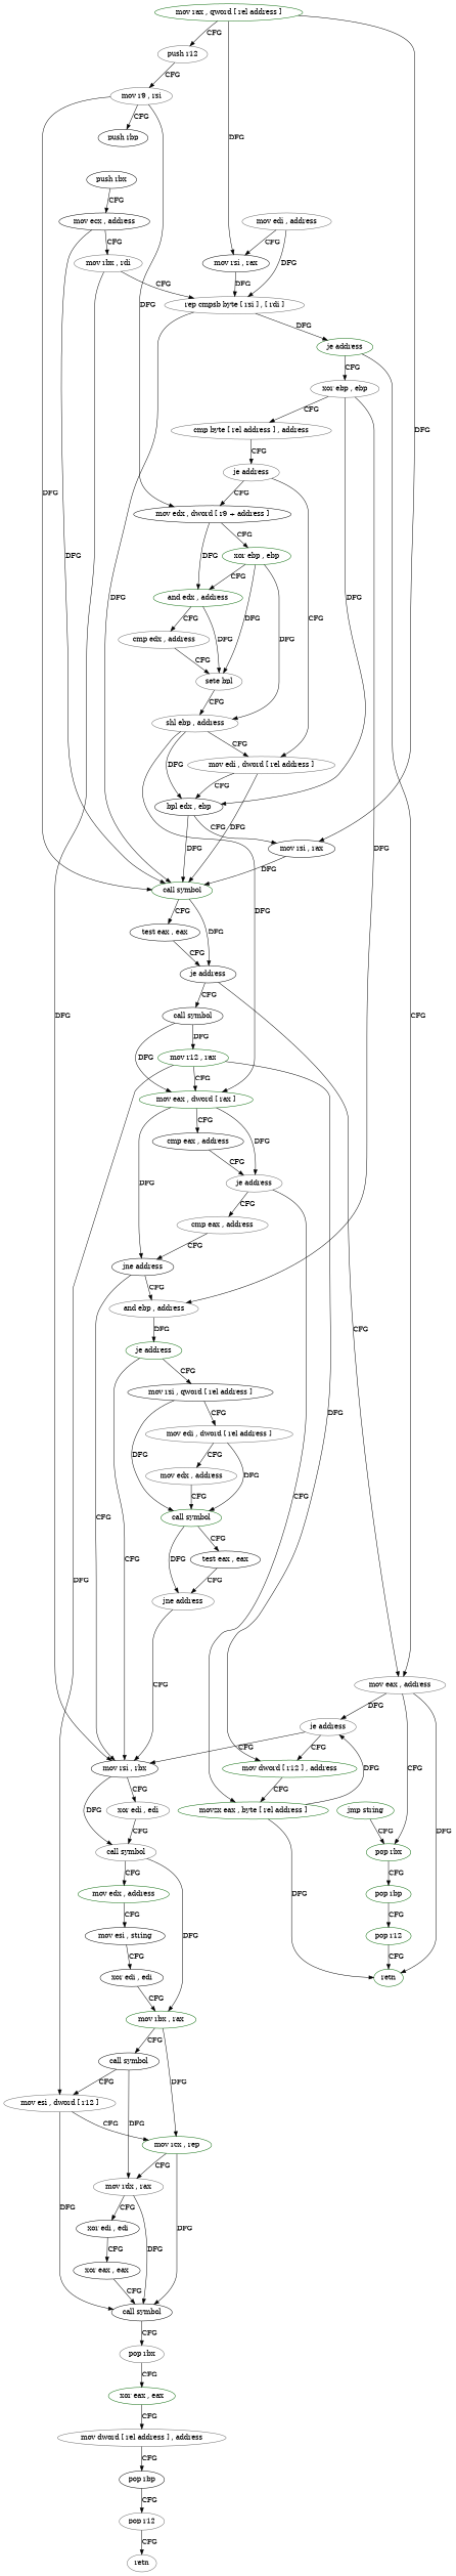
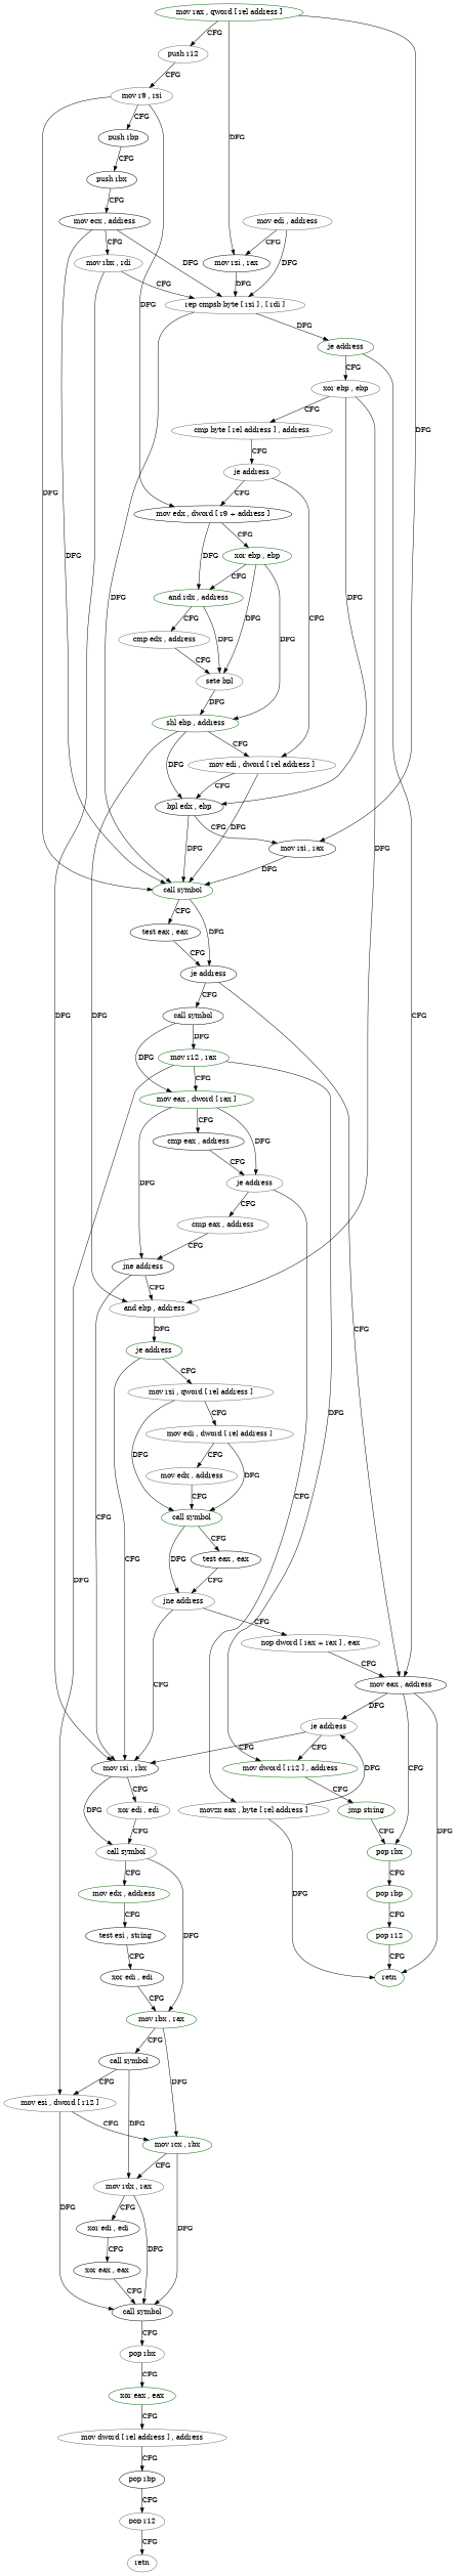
  digraph {
    node [color=gray40]
    n1 [color=darkgreen label="mov rax , qword [ rel address ]"]
    n2 [label="push r12"]
    n3 [color=black label="mov rsi , rax"]
    n4 [color=black label="mov rsi , rax"]
    n5 [label="mov r9 , rsi"]
    n6 [label="rep cmpsb byte [ rsi ] , [ rdi ]"]
    n7 [color=darkgreen label="call symbol"]
    n8 [color=black label="push rbp"]
    n9 [color=black label="mov edx , dword [ r9 + address ]"]
    n10 [color=black label="push rbx"]
    n11 [color=darkgreen label="xor ebp , ebp"]
-   n12 [color=darkgreen label="and edx , address"]
+   n12 [color=darkgreen label="and rdx , address"]
    n13 [color=black label="test eax , eax"]
    n14 [color=black label="je address"]
    n15 [color=black label="mov ecx , address"]
    n16 [label="mov rbx , rdi"]
    n17 [color=black label="mov rsi , rbx"]
    n18 [color=darkgreen label="je address"]
    n19 [label="mov edi , address"]
    n20 [label="xor edi , edi"]
    n21 [label="call symbol"]
-   n22 [label="mov eax , address"]
+   n22 [color=black label="mov eax , address"]
    n23 [label="xor ebp , ebp"]
    n24 [color=darkgreen label="pop rbx"]
    n25 [label="je address"]
    n26 [color=darkgreen label=retn]
    n27 [label="cmp byte [ rel address ] , address"]
    n28 [color=black label="bpl edx , ebp"]
    n29 [label="and ebp , address"]
    n30 [color=darkgreen label="pop rbp"]
    n31 [color=darkgreen label="mov dword [ r12 ] , address"]
    n32 [label="je address"]
    n33 [color=darkgreen label="je address"]
    n34 [color=darkgreen label="pop r12"]
    n35 [label="mov edi , dword [ rel address ]"]
    n36 [label="sete bpl"]
-   n37 [label="shl ebp , address"]
+   n37 [color=darkgreen label="shl ebp , address"]
    n38 [label="cmp edx , address"]
    n39 [color=black label="call symbol"]
    n40 [color=darkgreen label="mov r12 , rax"]
    n41 [color=darkgreen label="mov eax , dword [ rax ]"]
    n42 [label="mov esi , dword [ r12 ]"]
    n43 [color=black label="cmp eax , address"]
    n44 [label="je address"]
    n45 [color=black label="jne address"]
    n46 [color=darkgreen label="jmp string"]
-   n47 [color=darkgreen label="mov rcx , rep"]
+   n47 [color=darkgreen label="mov rcx , rbx"]
    n48 [color=black label="call symbol"]
-   n49 [color=darkgreen label="movzx eax , byte [ rel address ]"]
+   n49 [label="movzx eax , byte [ rel address ]"]
    n50 [label="cmp eax , address"]
    n51 [color=darkgreen label="mov edx , address"]
    n52 [color=darkgreen label="mov rbx , rax"]
-   n53 [color=black label="mov rsi , qword [ rel address ]"]
-   n54 [color=black label="mov esi , string"]
+   n53 [label="mov rsi , qword [ rel address ]"]
+   n54 [color=black label="test esi , string"]
    n55 [color=black label="call symbol"]
    n56 [color=black label="xor edi , edi"]
    n57 [label="mov rdx , rax"]
    n58 [color=black label="xor edi , edi"]
    n59 [label="pop rbx"]
    n60 [color=black label="xor eax , eax"]
    n61 [color=darkgreen label="xor eax , eax"]
    n62 [label="mov dword [ rel address ] , address"]
    n63 [color=black label="pop rbp"]
    n64 [label="pop r12"]
    n65 [label=retn]
    n66 [label="mov edi , dword [ rel address ]"]
    n67 [color=darkgreen label="call symbol"]
    n68 [label="mov edx , address"]
    n69 [color=black label="test eax , eax"]
    n70 [label="jne address"]
+   n71 [label="nop dword [ rax + rax ] , eax"]
    n1 -> n2 [label=CFG]
    n1 -> n3 [label=DFG]
    n1 -> n4 [label=DFG]
    n2 -> n5 [label=CFG]
    n3 -> n6 [label=DFG]
    n4 -> n7 [label=DFG]
    n5 -> n7 [label=DFG]
    n5 -> n8 [label=CFG]
    n5 -> n9 [label=DFG]
    n6 -> n7 [label=DFG]
    n6 -> n18 [label=DFG]
    n7 -> n13 [label=CFG]
    n7 -> n14 [label=DFG]
+   n8 -> n10 [label=CFG]
    n9 -> n11 [label=CFG]
    n9 -> n12 [label=DFG]
    n10 -> n15 [label=CFG]
    n11 -> n12 [label=CFG]
    n11 -> n36 [label=DFG]
    n11 -> n37 [label=DFG]
    n12 -> n36 [label=DFG]
    n12 -> n38 [label=CFG]
    n13 -> n14 [label=CFG]
    n14 -> n22 [label=CFG]
    n14 -> n39 [label=CFG]
+   n15 -> n6 [label=DFG]
    n15 -> n7 [label=DFG]
    n15 -> n16 [label=CFG]
    n16 -> n6 [label=CFG]
    n16 -> n17 [label=DFG]
    n17 -> n20 [label=CFG]
    n17 -> n21 [label=DFG]
    n18 -> n22 [label=CFG]
    n18 -> n23 [label=CFG]
    n19 -> n3 [label=CFG]
    n19 -> n6 [label=DFG]
    n20 -> n21 [label=CFG]
    n21 -> n51 [label=CFG]
    n21 -> n52 [label=DFG]
    n22 -> n24 [label=CFG]
    n22 -> n25 [label=DFG]
    n22 -> n26 [label=DFG]
    n23 -> n27 [label=CFG]
    n23 -> n28 [label=DFG]
    n23 -> n29 [label=DFG]
    n24 -> n30 [label=CFG]
    n25 -> n17 [label=CFG]
    n25 -> n31 [label=CFG]
    n27 -> n32 [label=CFG]
    n28 -> n4 [label=CFG]
    n28 -> n7 [label=DFG]
    n29 -> n33 [label=DFG]
    n30 -> n34 [label=CFG]
-   n31 -> n49 [label=CFG]
+   n31 -> n46 [label=CFG]
    n32 -> n9 [label=CFG]
    n32 -> n35 [label=CFG]
    n33 -> n17 [label=CFG]
    n33 -> n53 [label=CFG]
    n34 -> n26 [label=CFG]
    n35 -> n7 [label=DFG]
    n35 -> n28 [label=CFG]
-   n36 -> n37 [label=CFG]
+   n36 -> n37 [label=DFG]
    n37 -> n28 [label=DFG]
-   n37 -> n41 [label=DFG]
+   n37 -> n29 [label=DFG]
    n37 -> n35 [label=CFG]
    n38 -> n36 [label=CFG]
    n39 -> n40 [label=DFG]
    n39 -> n41 [label=DFG]
    n40 -> n31 [label=DFG]
    n40 -> n41 [label=CFG]
    n40 -> n42 [label=DFG]
    n41 -> n43 [label=CFG]
    n41 -> n44 [label=DFG]
    n41 -> n45 [label=DFG]
    n42 -> n47 [label=CFG]
    n42 -> n48 [label=DFG]
    n43 -> n44 [label=CFG]
    n44 -> n49 [label=CFG]
    n44 -> n50 [label=CFG]
    n45 -> n17 [label=CFG]
    n45 -> n29 [label=CFG]
    n46 -> n24 [label=CFG]
    n47 -> n48 [label=DFG]
    n47 -> n57 [label=CFG]
    n48 -> n59 [label=CFG]
    n49 -> n25 [label=DFG]
    n49 -> n26 [label=DFG]
    n50 -> n45 [label=CFG]
    n51 -> n54 [label=CFG]
    n52 -> n47 [label=DFG]
    n52 -> n55 [label=CFG]
    n53 -> n66 [label=CFG]
    n53 -> n67 [label=DFG]
    n54 -> n56 [label=CFG]
    n55 -> n42 [label=CFG]
    n55 -> n57 [label=DFG]
    n56 -> n52 [label=CFG]
    n57 -> n48 [label=DFG]
    n57 -> n58 [label=CFG]
    n58 -> n60 [label=CFG]
    n59 -> n61 [label=CFG]
    n60 -> n48 [label=CFG]
    n61 -> n62 [label=CFG]
    n62 -> n63 [label=CFG]
    n63 -> n64 [label=CFG]
    n64 -> n65 [label=CFG]
    n66 -> n67 [label=DFG]
    n66 -> n68 [label=CFG]
    n67 -> n69 [label=CFG]
    n67 -> n70 [label=DFG]
    n68 -> n67 [label=CFG]
    n69 -> n70 [label=CFG]
    n70 -> n17 [label=CFG]
+   n70 -> n71 [label=CFG]
+   n71 -> n22 [label=CFG]
  }
